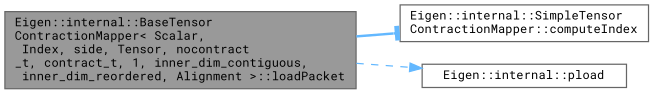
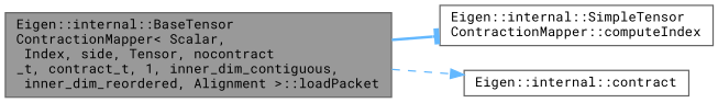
  digraph {
    rankdir=LR
    fontname="Roboto Mono"
    node [color=grey40 fillcolor=white fontname="Roboto Mono" fontsize=10 shape=box style=filled]
    edge [color=steelblue1 fontname="Roboto Mono" fontsize=10 labelfontname=Helvetica labelfontsize=10]
    n1 [color=gray40 fillcolor=grey60 fontcolor=black height=0.2 label="Eigen::internal::BaseTensor\lContractionMapper\< Scalar,\l Index, side, Tensor, nocontract\l_t, contract_t, 1, inner_dim_contiguous,\l inner_dim_reordered, Alignment \>::loadPacket" width=0.4]
    n2 [height=0.2 label="Eigen::internal::SimpleTensor\lContractionMapper::computeIndex" width=0.4]
-   n3 [height=0.2 label="Eigen::internal::pload" width=0.4]
+   n3 [height=0.2 label="Eigen::internal::contract" width=0.4]
    n1 -> n2 [style=bold arrowhead=tee]
    n1 -> n3 [style=dashed arrowhead=normal]
  }
